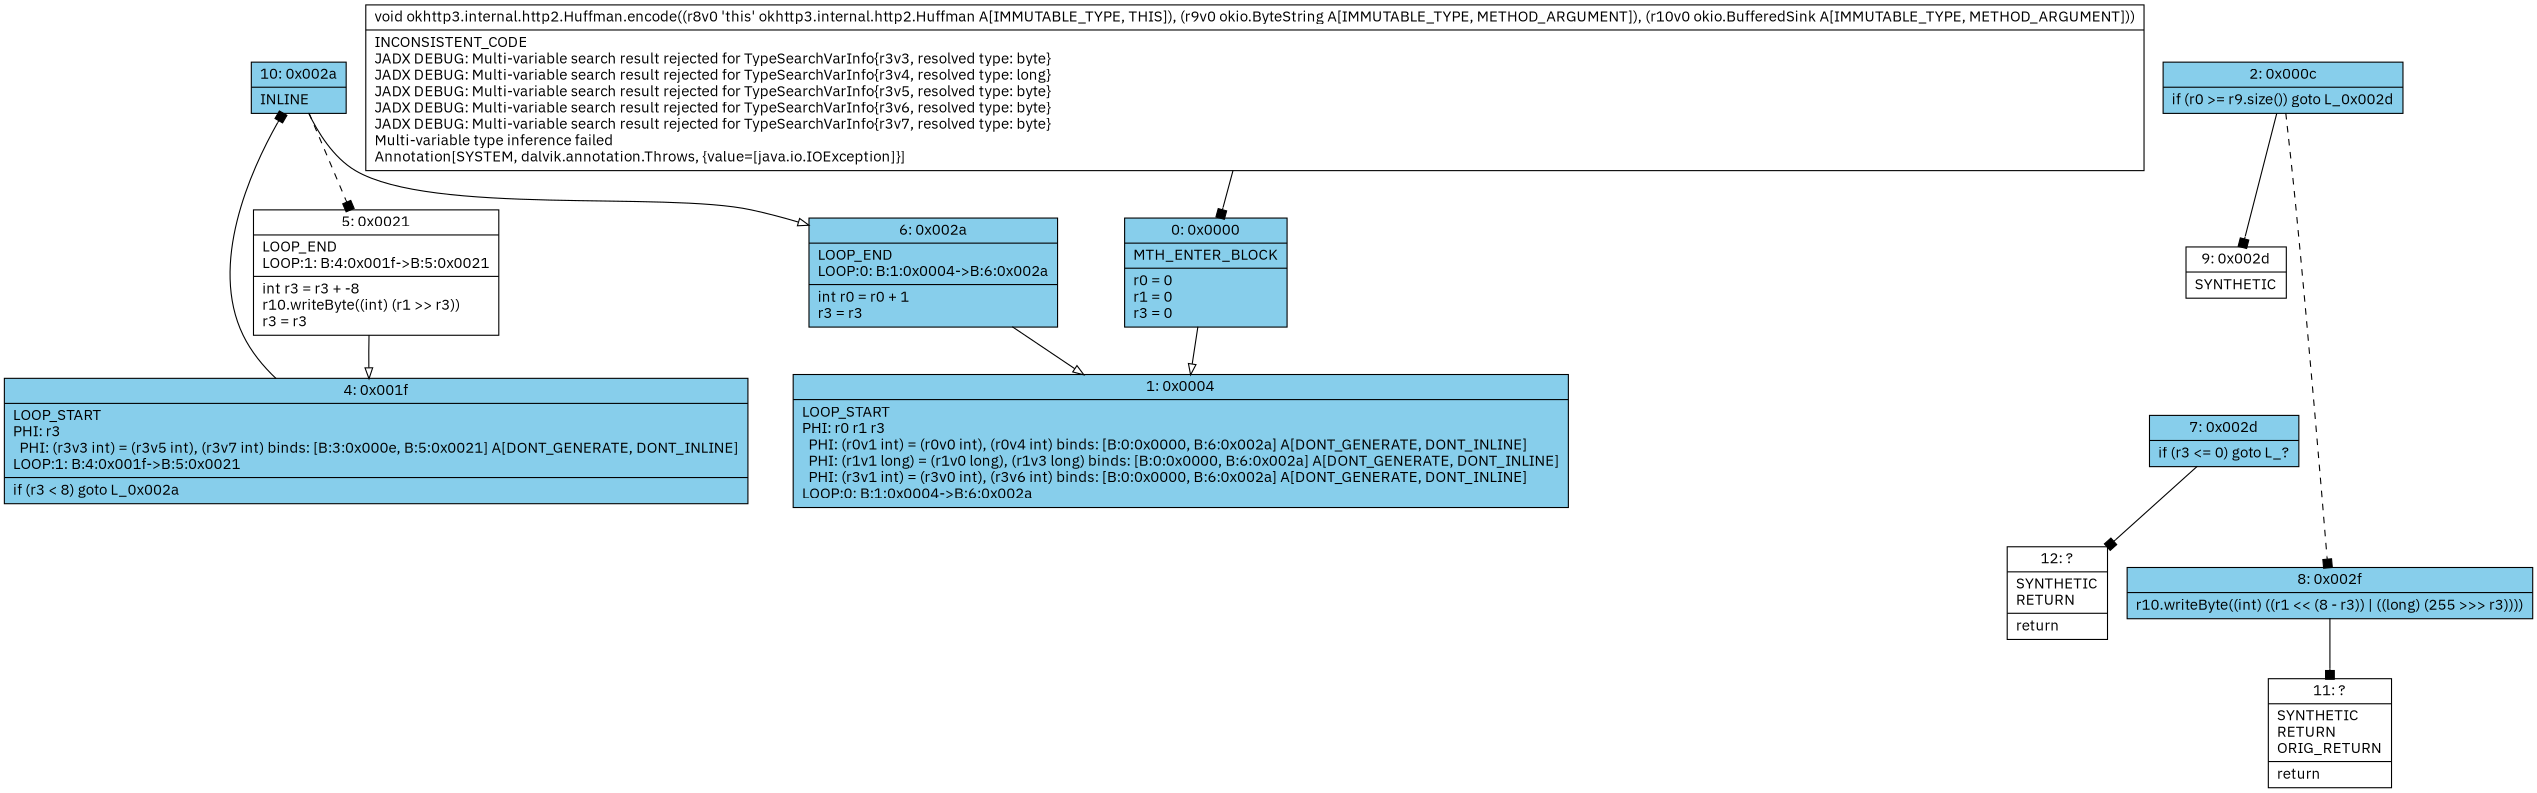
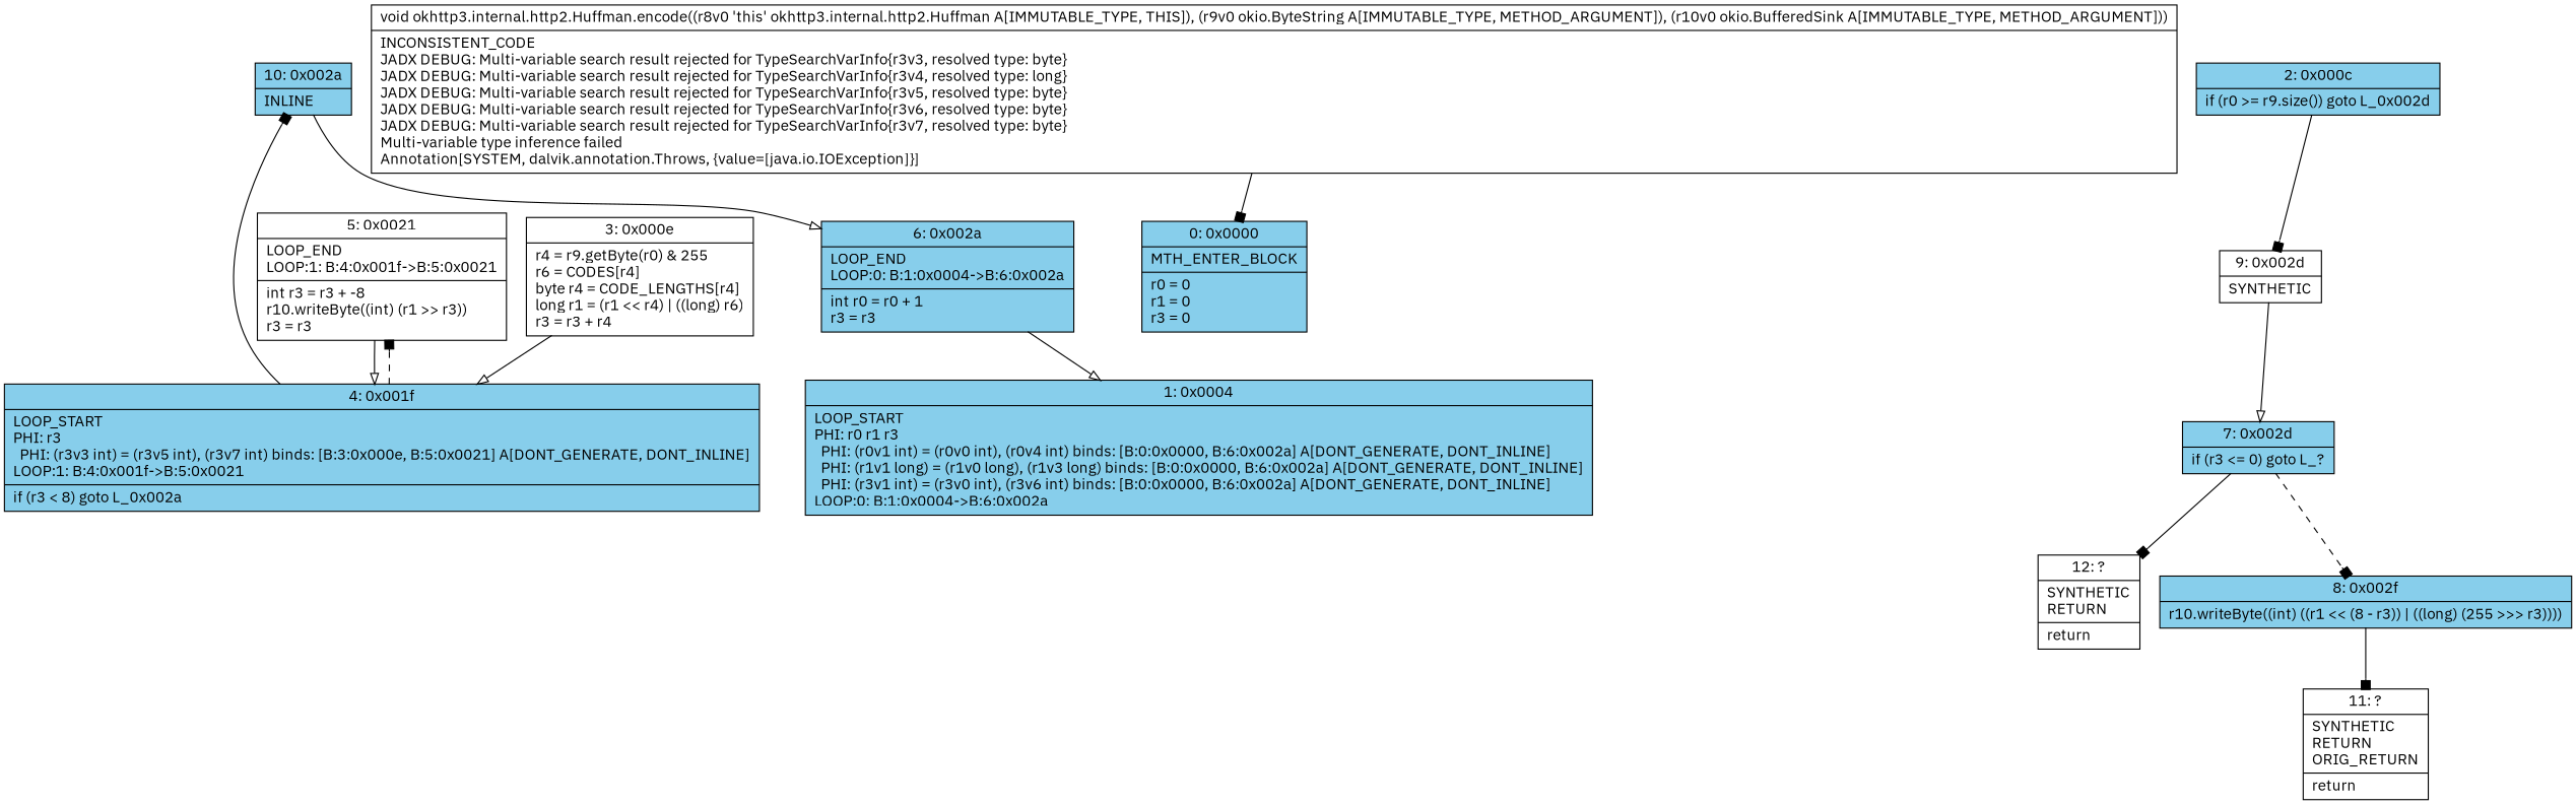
  digraph {
    fontname="IBM Plex Sans"
    node [fillcolor=skyblue fontname="IBM Plex Sans" shape=record style=filled]
    edge [arrowhead=box fontname="IBM Plex Sans"]
    n1 [label="{0\:\ 0x0000|MTH_ENTER_BLOCK\l|r0 = 0\lr1 = 0\lr3 = 0\l}"]
    n2 [label="{1\:\ 0x0004|LOOP_START\lPHI: r0 r1 r3 \l  PHI: (r0v1 int) = (r0v0 int), (r0v4 int) binds: [B:0:0x0000, B:6:0x002a] A[DONT_GENERATE, DONT_INLINE]\l  PHI: (r1v1 long) = (r1v0 long), (r1v3 long) binds: [B:0:0x0000, B:6:0x002a] A[DONT_GENERATE, DONT_INLINE]\l  PHI: (r3v1 int) = (r3v0 int), (r3v6 int) binds: [B:0:0x0000, B:6:0x002a] A[DONT_GENERATE, DONT_INLINE]\lLOOP:0: B:1:0x0004\-\>B:6:0x002a\l}"]
    n3 [label="{2\:\ 0x000c|if (r0 \>= r9.size()) goto L_0x002d\l}"]
    n4 [fillcolor=white label="{9\:\ 0x002d|SYNTHETIC\l}"]
+   n5 [fillcolor=white label="{3\:\ 0x000e|r4 = r9.getByte(r0) & 255\lr6 = CODES[r4]\lbyte r4 = CODE_LENGTHS[r4]\llong r1 = (r1 \<\< r4) \| ((long) r6)\lr3 = r3 + r4\l}"]
    n6 [label="{4\:\ 0x001f|LOOP_START\lPHI: r3 \l  PHI: (r3v3 int) = (r3v5 int), (r3v7 int) binds: [B:3:0x000e, B:5:0x0021] A[DONT_GENERATE, DONT_INLINE]\lLOOP:1: B:4:0x001f\-\>B:5:0x0021\l|if (r3 \< 8) goto L_0x002a\l}"]
    n7 [label="{7\:\ 0x002d|if (r3 \<= 0) goto L_?\l}"]
    n8 [fillcolor=white label="{5\:\ 0x0021|LOOP_END\lLOOP:1: B:4:0x001f\-\>B:5:0x0021\l|int r3 = r3 + \-8\lr10.writeByte((int) (r1 \>\> r3))\lr3 = r3\l}"]
    n9 [label="{10\:\ 0x002a|INLINE\l}"]
    n10 [label="{6\:\ 0x002a|LOOP_END\lLOOP:0: B:1:0x0004\-\>B:6:0x002a\l|int r0 = r0 + 1\lr3 = r3\l}"]
    n11 [label="{8\:\ 0x002f|r10.writeByte((int) ((r1 \<\< (8 \- r3)) \| ((long) (255 \>\>\> r3))))\l}"]
    n12 [fillcolor=white label="{12\:\ ?|SYNTHETIC\lRETURN\l|return\l}"]
    n13 [fillcolor=white label="{11\:\ ?|SYNTHETIC\lRETURN\lORIG_RETURN\l|return\l}"]
    n14 [fillcolor=white label="{void okhttp3.internal.http2.Huffman.encode((r8v0 'this' okhttp3.internal.http2.Huffman A[IMMUTABLE_TYPE, THIS]), (r9v0 okio.ByteString A[IMMUTABLE_TYPE, METHOD_ARGUMENT]), (r10v0 okio.BufferedSink A[IMMUTABLE_TYPE, METHOD_ARGUMENT]))  | INCONSISTENT_CODE\lJADX DEBUG: Multi\-variable search result rejected for TypeSearchVarInfo\{r3v3, resolved type: byte\}\lJADX DEBUG: Multi\-variable search result rejected for TypeSearchVarInfo\{r3v4, resolved type: long\}\lJADX DEBUG: Multi\-variable search result rejected for TypeSearchVarInfo\{r3v5, resolved type: byte\}\lJADX DEBUG: Multi\-variable search result rejected for TypeSearchVarInfo\{r3v6, resolved type: byte\}\lJADX DEBUG: Multi\-variable search result rejected for TypeSearchVarInfo\{r3v7, resolved type: byte\}\lMulti\-variable type inference failed\lAnnotation[SYSTEM, dalvik.annotation.Throws, \{value=[java.io.IOException]\}]\l}"]
-   n1 -> n2 [arrowhead=onormal]
    n3 -> n4
-   n9 -> n8 [style=dashed]
+   n4 -> n7 [arrowhead=onormal]
+   n5 -> n6 [arrowhead=onormal]
+   n6 -> n8 [style=dashed]
    n6 -> n9
-   n3 -> n11 [style=dashed]
+   n7 -> n11 [style=dashed]
    n7 -> n12
    n8 -> n6 [arrowhead=onormal]
    n9 -> n10 [arrowhead=onormal]
    n10 -> n2 [arrowhead=onormal]
    n11 -> n13
    n14 -> n1
  }
